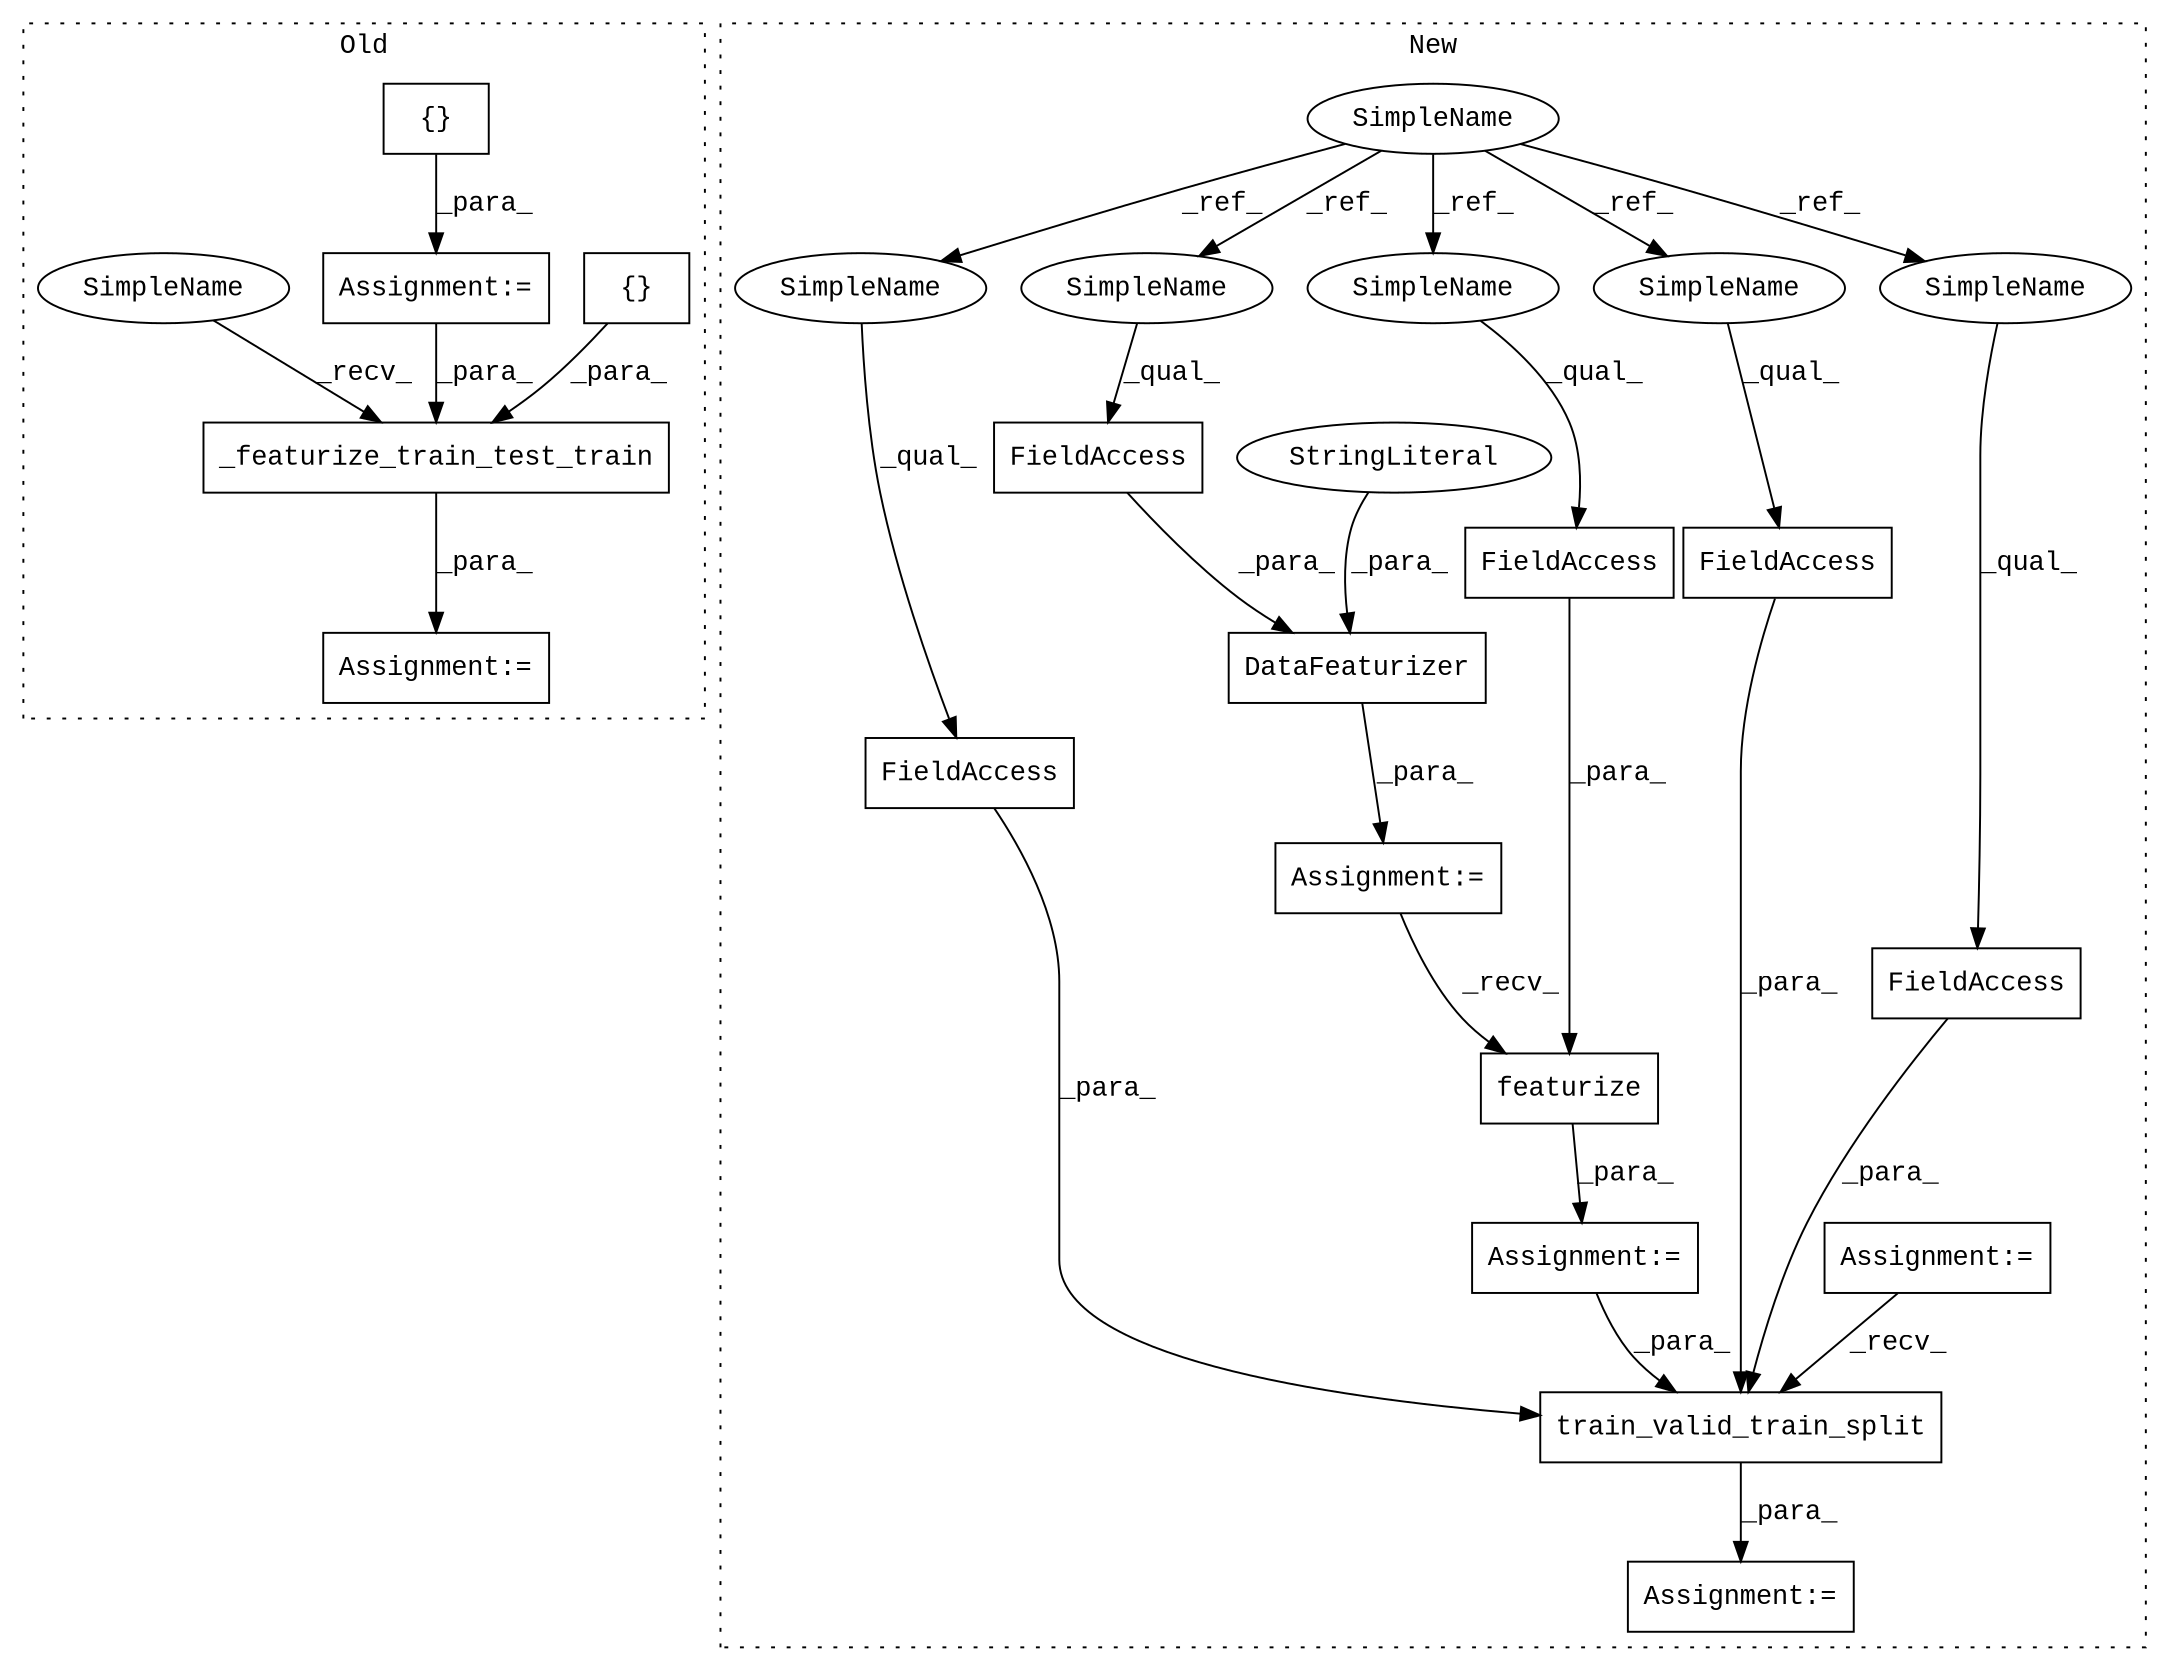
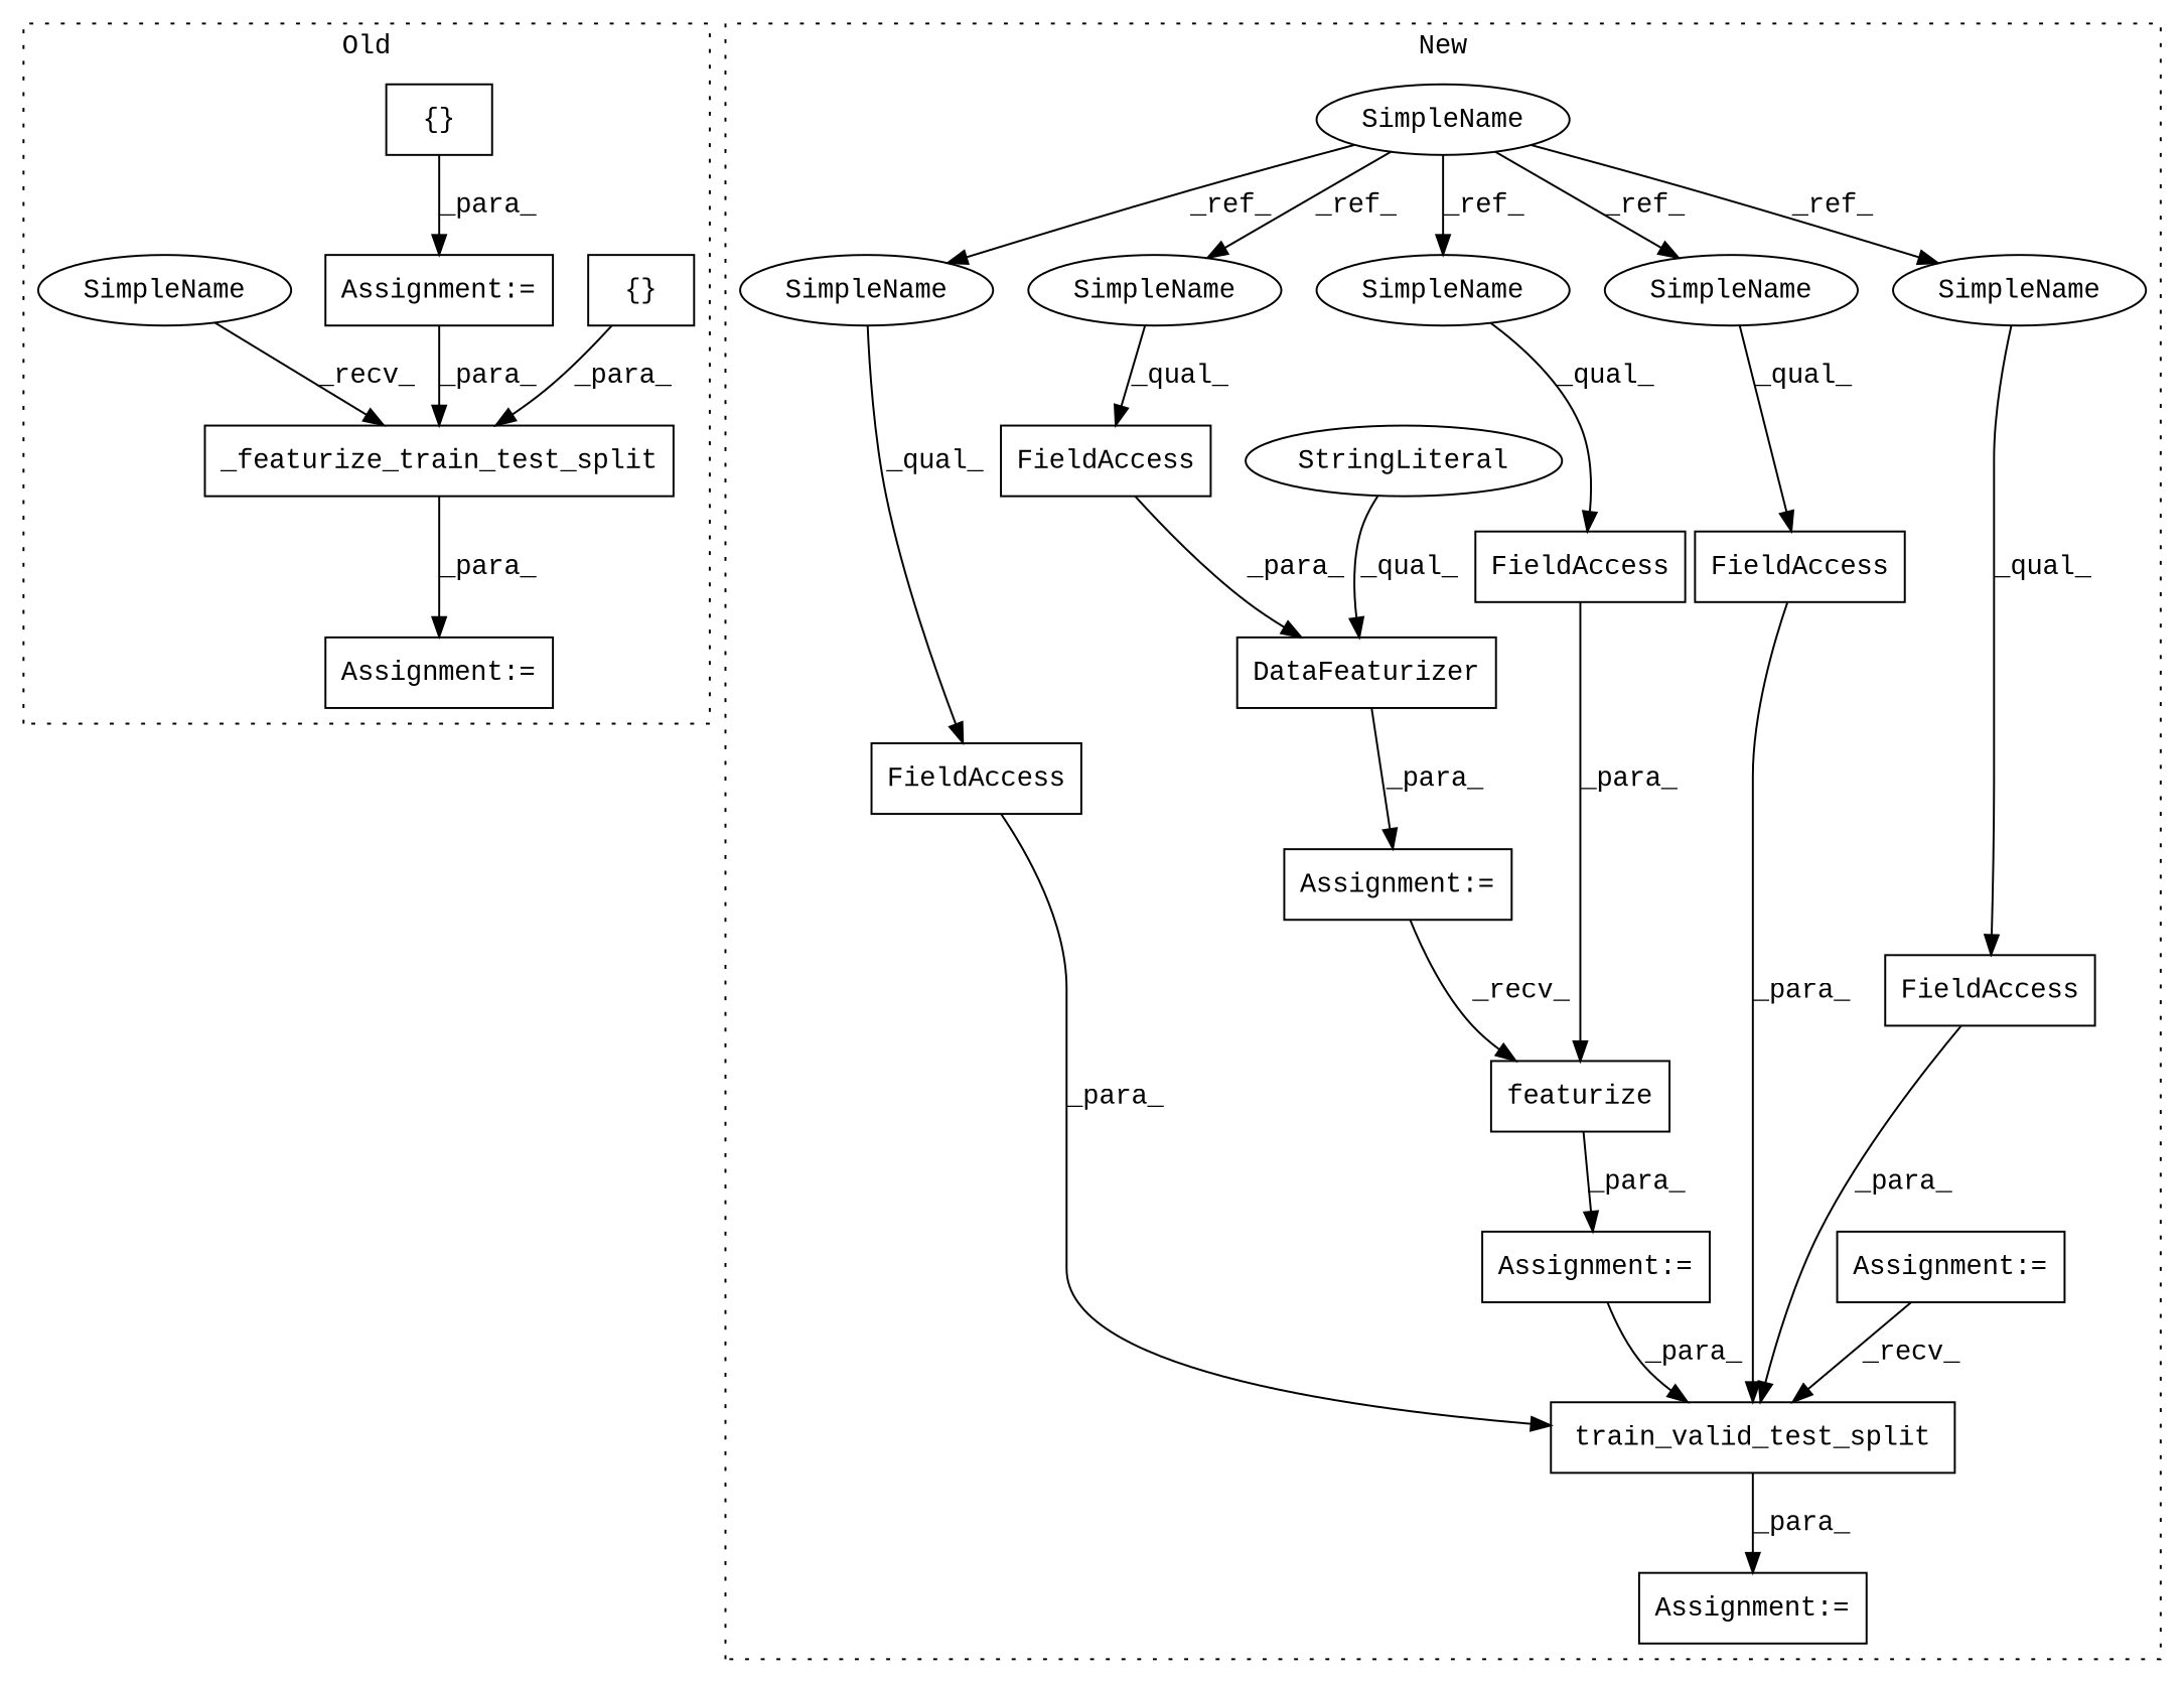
  digraph {
    fontname="Liberation Mono"
    node [a=42 fontname="Liberation Mono" l=4 s=3304 shape=box]
    edge [fontname="Liberation Mono"]
    n1 [a=4 l=2 label="{}" s=2506]
-   n2 [a=32 l="28,1" label=_featurize_train_test_train s="3003,3151"]
+   n2 [a=32 l="28,1" label=_featurize_train_test_split s="3003,3151"]
    n3 [a=4 l="1,1" label="{}" s="2640,2665"]
    n4 [a=7 l=1 label="Assignment:=" s=2587]
    n5 [a=7 l=2 label="Assignment:=" s=2996]
    n6 [label=SimpleName s=2998 shape=ellipse]
-   n7 [a=32 l="23,1" label=train_valid_train_split s="3258,3332"]
+   n7 [a=32 l="23,1" label=train_valid_test_split s="3258,3332"]
    n8 [a=22 l=14 label=FieldAccess]
    n9 [a=22 l=14 label=FieldAccess s=3289]
    n10 [a=22 l=13 label=FieldAccess s=3319]
    n11 [a=32 l="15,1" label=DataFeaturizer s="3022,3078"]
    n12 [a=22 l=17 label=FieldAccess s=3043]
    n13 [a=32 l="10,1" label=featurize s="3104,3138"]
    n14 [a=22 l=13 label=FieldAccess s=3125]
    n15 [a=7 l=1 label="Assignment:=" s=3092]
    n16 [a=7 l=2 label="Assignment:=" s=3247]
    n17 [a=7 l=1 label="Assignment:=" s=3153]
    n18 [label=SimpleName s=1711 shape=ellipse]
    n19 [a=7 l=1 label="Assignment:=" s=3021]
    n20 [a=45 l=5 label=StringLiteral s=3073 shape=ellipse]
    n21 [label=SimpleName s=3289 shape=ellipse]
    n22 [label=SimpleName shape=ellipse]
    n23 [label=SimpleName s=3043 shape=ellipse]
    n24 [label=SimpleName s=3125 shape=ellipse]
    n25 [label=SimpleName s=3319 shape=ellipse]
    subgraph cluster_1 {
      label=Old
      style=dotted
      n1
      n2
      n3
      n4
      n5
      n6
    }
    subgraph cluster_2 {
      label=New
      style=dotted
      n7
      n8
      n9
      n10
      n11
      n12
      n13
      n14
      n15
      n16
      n17
      n18
      n19
      n20
      n21
      n22
      n23
      n24
      n25
    }
    n1 -> n2 [label=_para_]
    n2 -> n5 [label=_para_]
    n3 -> n4 [label=_para_]
    n4 -> n2 [label=_para_]
    n6 -> n2 [label=_recv_]
    n7 -> n16 [label=_para_]
    n8 -> n7 [label=_para_]
    n9 -> n7 [label=_para_]
    n10 -> n7 [label=_para_]
    n11 -> n19 [label=_para_]
    n12 -> n11 [label=_para_]
    n13 -> n15 [label=_para_]
    n14 -> n13 [label=_para_]
    n15 -> n7 [label=_para_]
    n17 -> n7 [label=_recv_]
    n18 -> n21 [label=_ref_]
    n18 -> n22 [label=_ref_]
    n18 -> n23 [label=_ref_]
    n18 -> n24 [label=_ref_]
    n18 -> n25 [label=_ref_]
    n19 -> n13 [label=_recv_]
-   n20 -> n11 [label=_para_]
+   n20 -> n11 [label=_qual_]
    n21 -> n9 [label=_qual_]
    n22 -> n8 [label=_qual_]
    n23 -> n12 [label=_qual_]
    n24 -> n14 [label=_qual_]
    n25 -> n10 [label=_qual_]
  }
